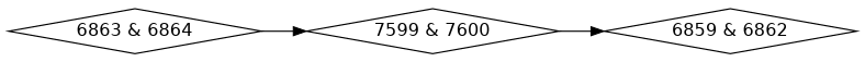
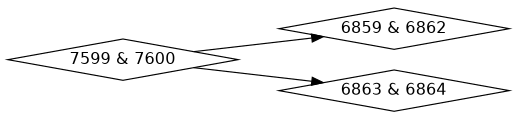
  digraph {
    fontname="DejaVu Sans"
    rankdir=LR
    node [fontname="DejaVu Sans" shape=diamond]
    edge [fontname="DejaVu Sans"]
    n1 [label="6859 & 6862"]
    n2 [label="6863 & 6864"]
    n3 [label="7599 & 7600"]
-   n2 -> n3
+   n3 -> n2
    n3 -> n1
  }
